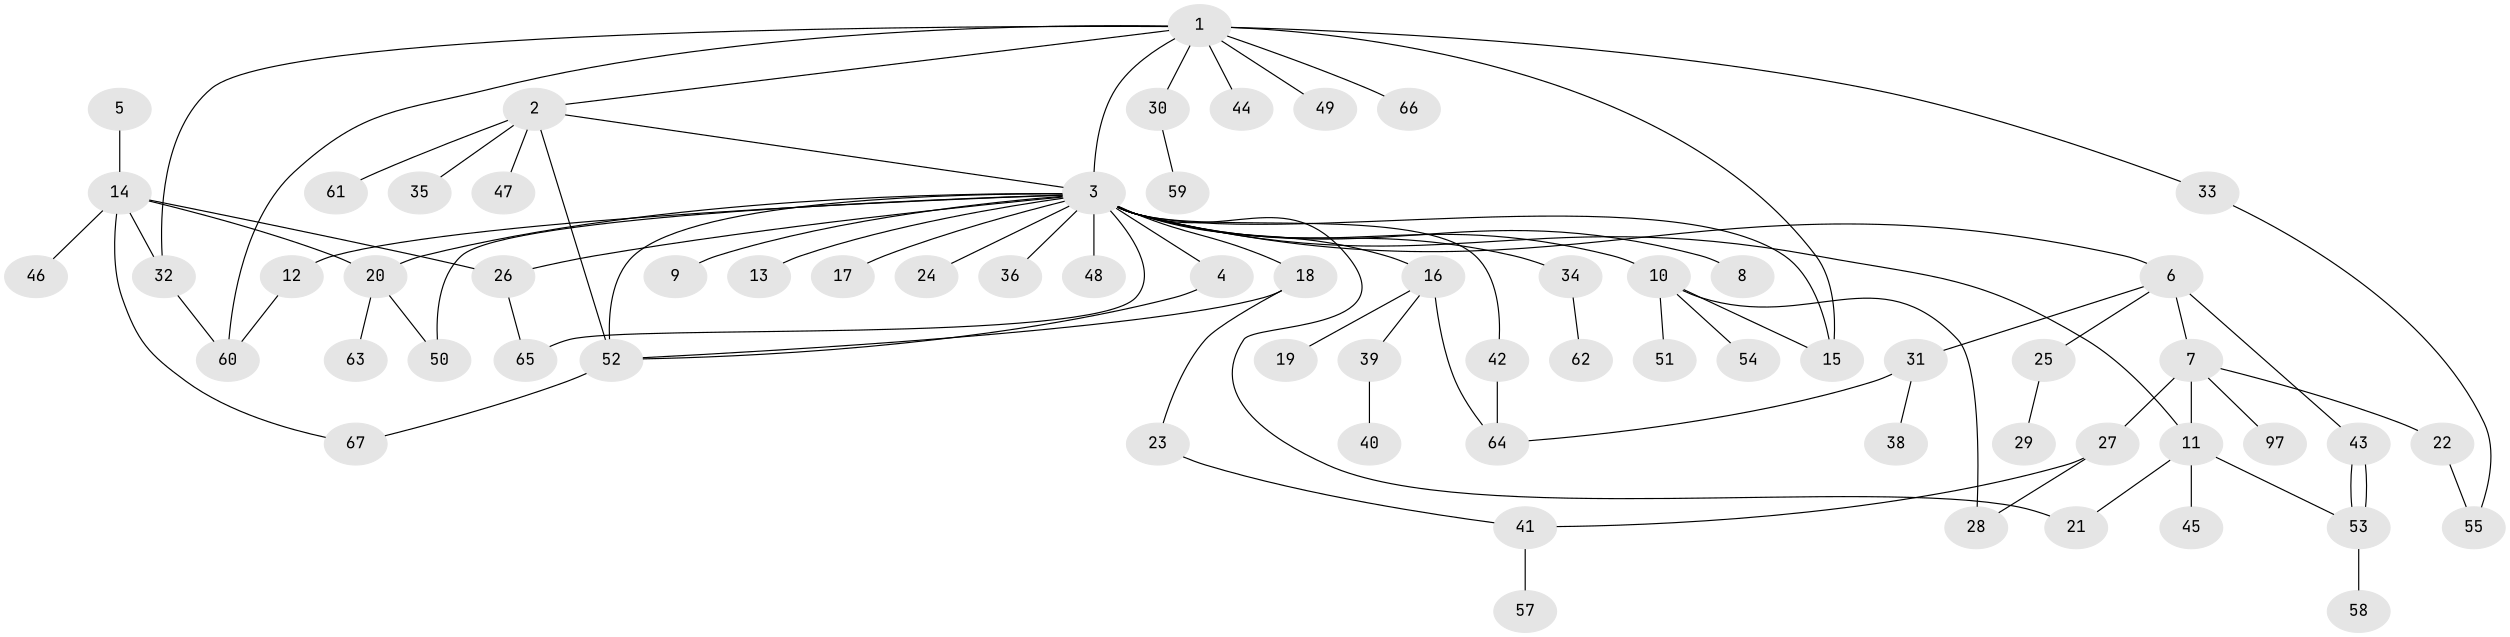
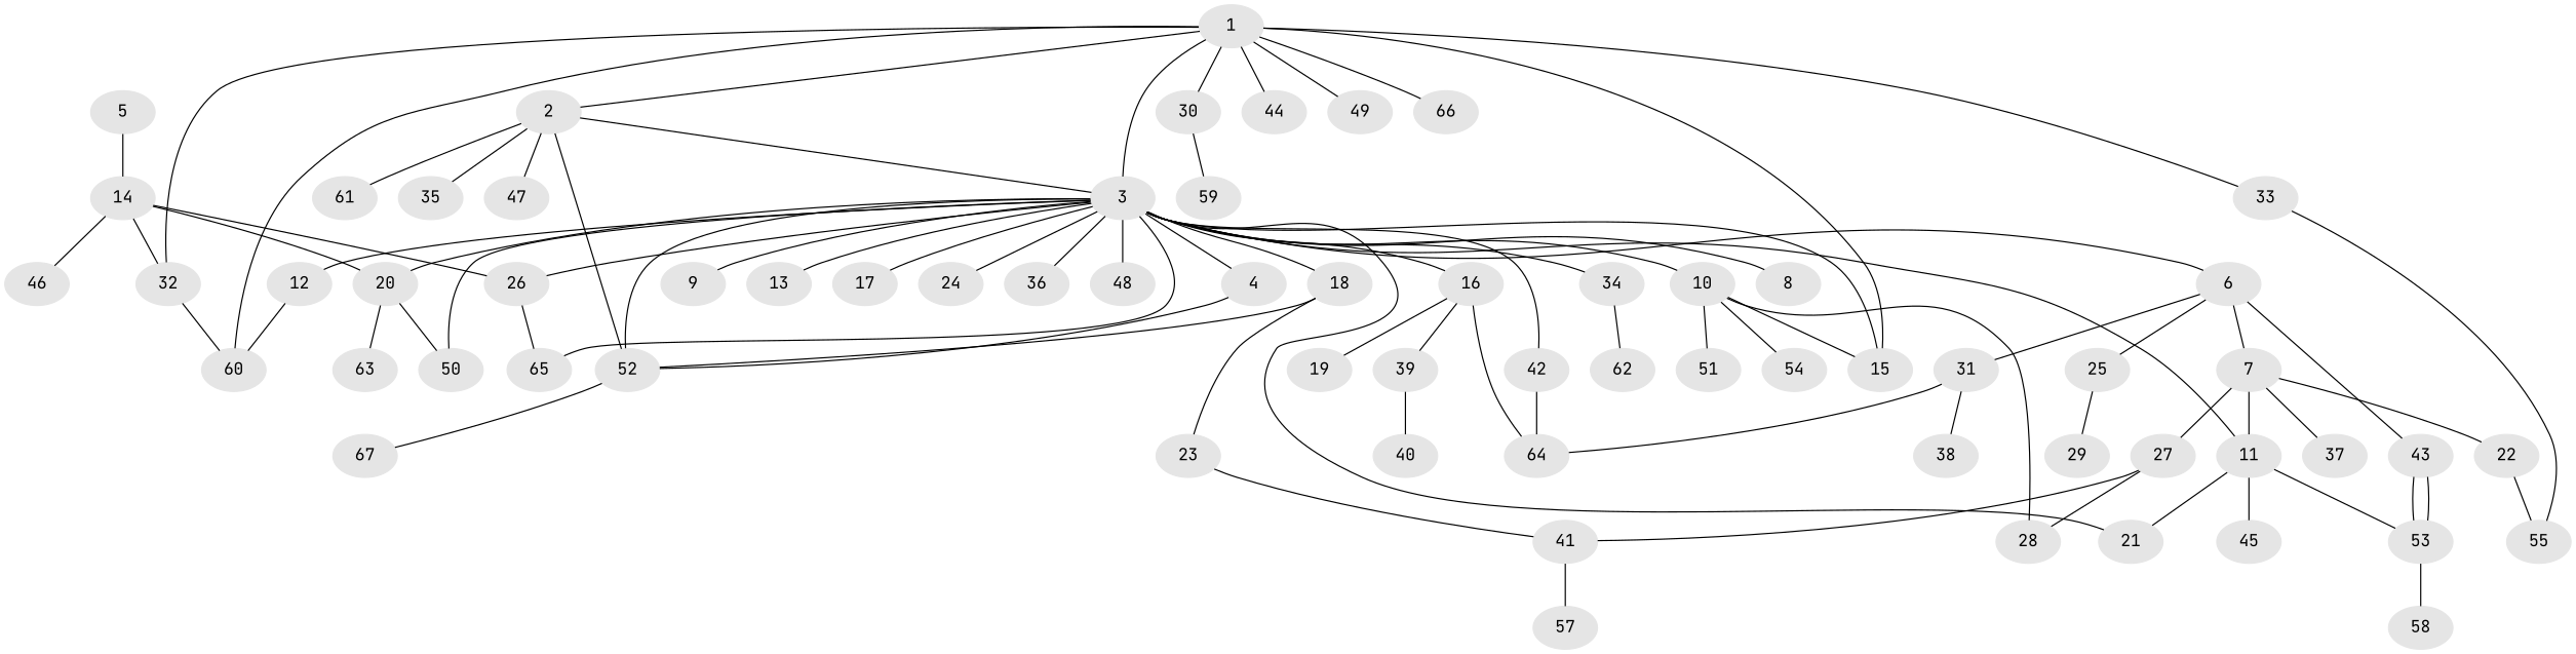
  graph {
    fontname="JetBrains Mono"
    node [color=gray90 fontname="JetBrains Mono" style=filled]
    edge [fontname="JetBrains Mono"]
    1
    2
    3
    15
    30
    32
    33
    44
    49
    60
    66
    35
    47
    52
    61
    4
    6
    8
    9
    10
    11
    12
    13
    16
    17
    18
    20
    21
    24
    26
    34
    36
    42
    48
    50
    65
    59
    55
    67
    5
    14
    7
    25
    31
    43
    28
    51
    54
    45
    53
    19
    39
    64
    23
    63
    62
    46
    22
    27
-   37 [label=97]
+   37
    29
    38
    41
    58
    40
    57
    1 -- 2
    1 -- 3
    1 -- 15
    1 -- 30
    1 -- 32
    1 -- 33
    1 -- 44
    1 -- 49
    1 -- 60
    1 -- 66
    2 -- 3
    2 -- 35
    2 -- 47
    2 -- 52
    2 -- 61
    3 -- 15
    3 -- 52
    3 -- 4
    3 -- 6
    3 -- 8
    3 -- 9
    3 -- 10
    3 -- 11
    3 -- 12
    3 -- 13
    3 -- 16
    3 -- 17
    3 -- 18
    3 -- 20
    3 -- 21
    3 -- 24
    3 -- 26
    3 -- 34
    3 -- 36
    3 -- 42
    3 -- 48
    3 -- 50
    3 -- 65
    30 -- 59
    32 -- 60
    33 -- 55
    52 -- 67
    4 -- 52
    6 -- 7
    6 -- 25
    6 -- 31
    6 -- 43
    10 -- 15
    10 -- 28
    10 -- 51
    10 -- 54
    11 -- 21
    11 -- 45
    11 -- 53
    12 -- 60
    16 -- 19
    16 -- 39
    16 -- 64
    18 -- 52
    18 -- 23
    20 -- 50
    20 -- 63
    26 -- 65
    34 -- 62
    42 -- 64
    5 -- 14
    14 -- 32
    14 -- 20
    14 -- 26
-   14 -- 67
    14 -- 46
    7 -- 11
    7 -- 22
    7 -- 27
    7 -- 37
    25 -- 29
    31 -- 64
    31 -- 38
    43 -- 53
    43 -- 53
    53 -- 58
    39 -- 40
    23 -- 41
    22 -- 55
    27 -- 28
    27 -- 41
    41 -- 57
  }
